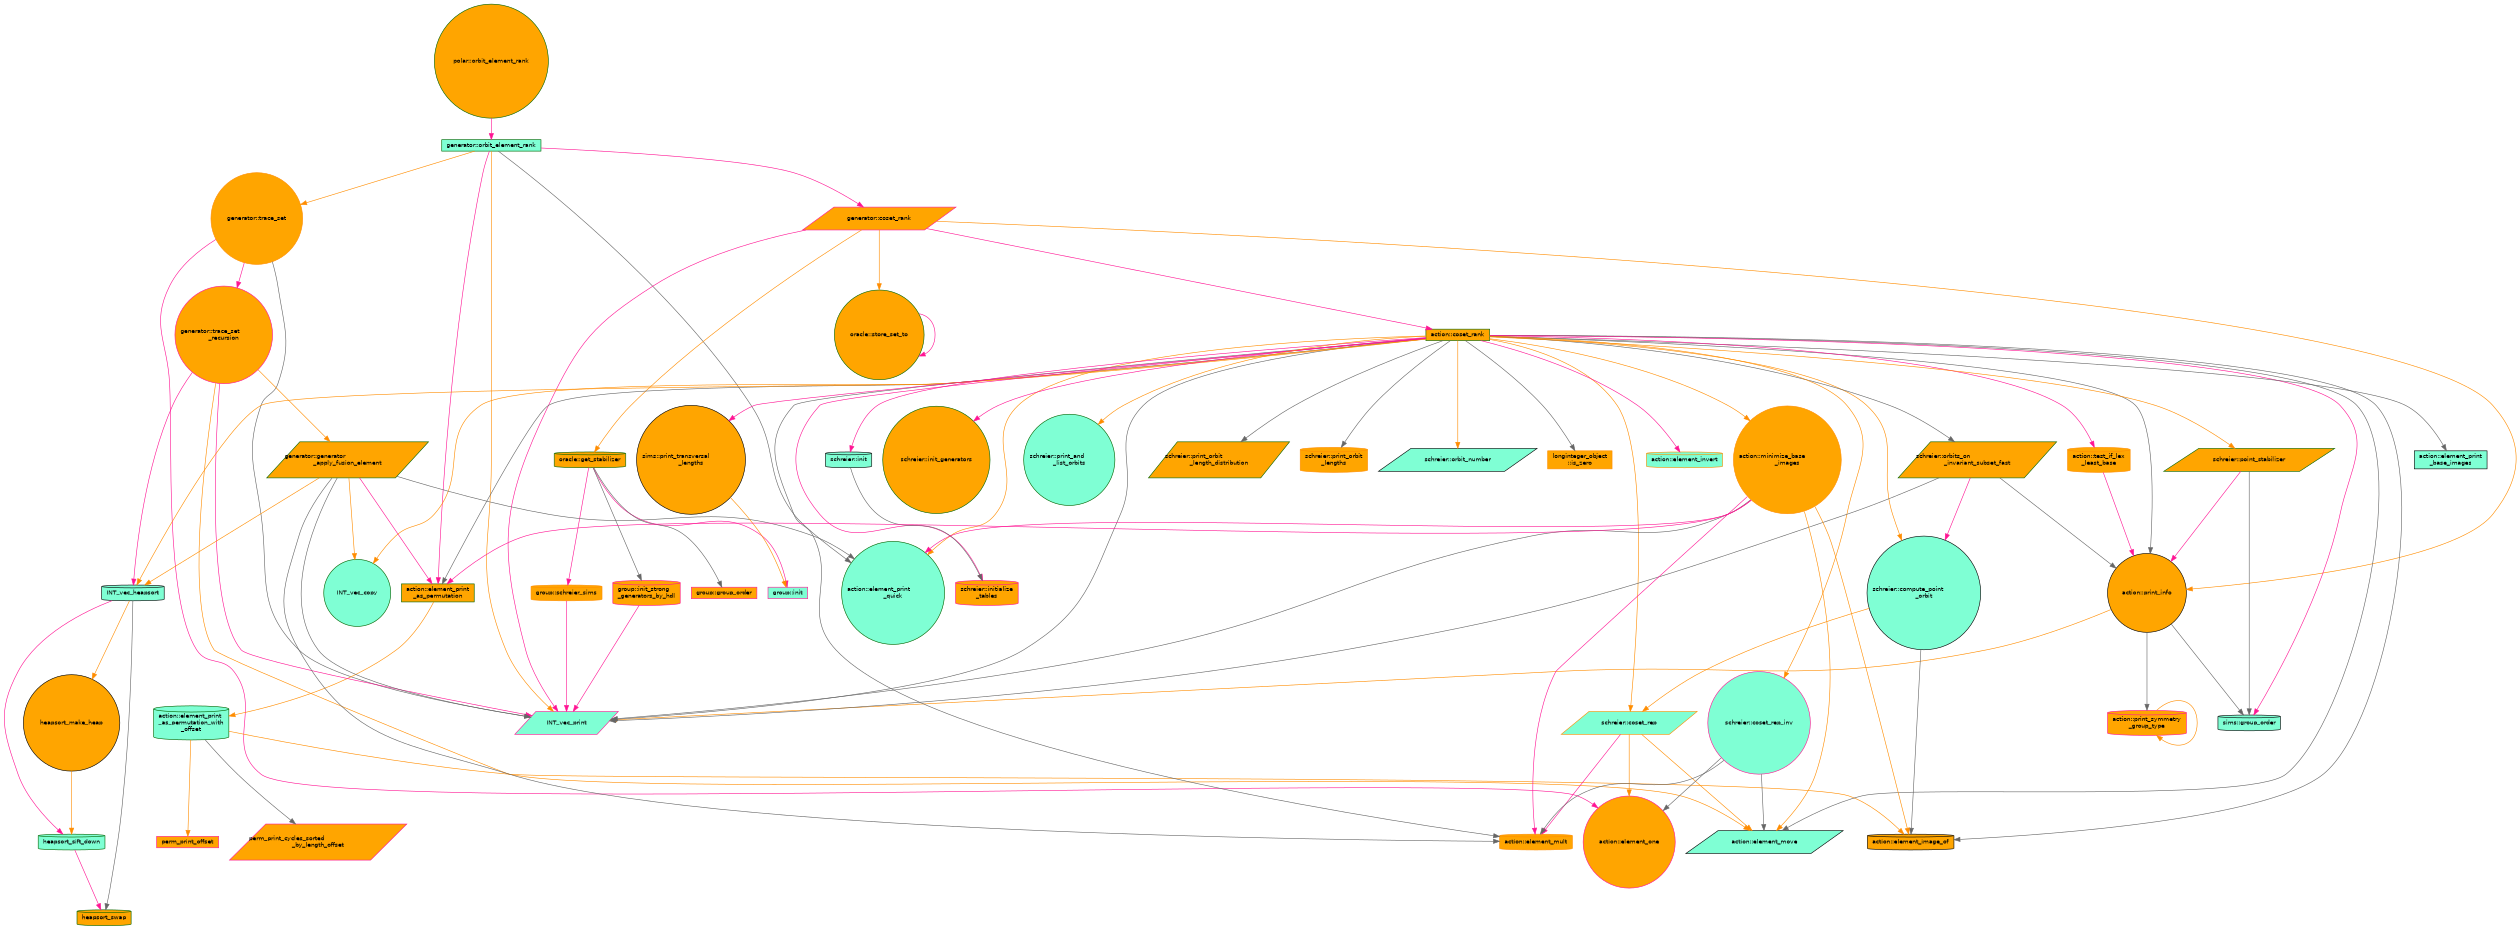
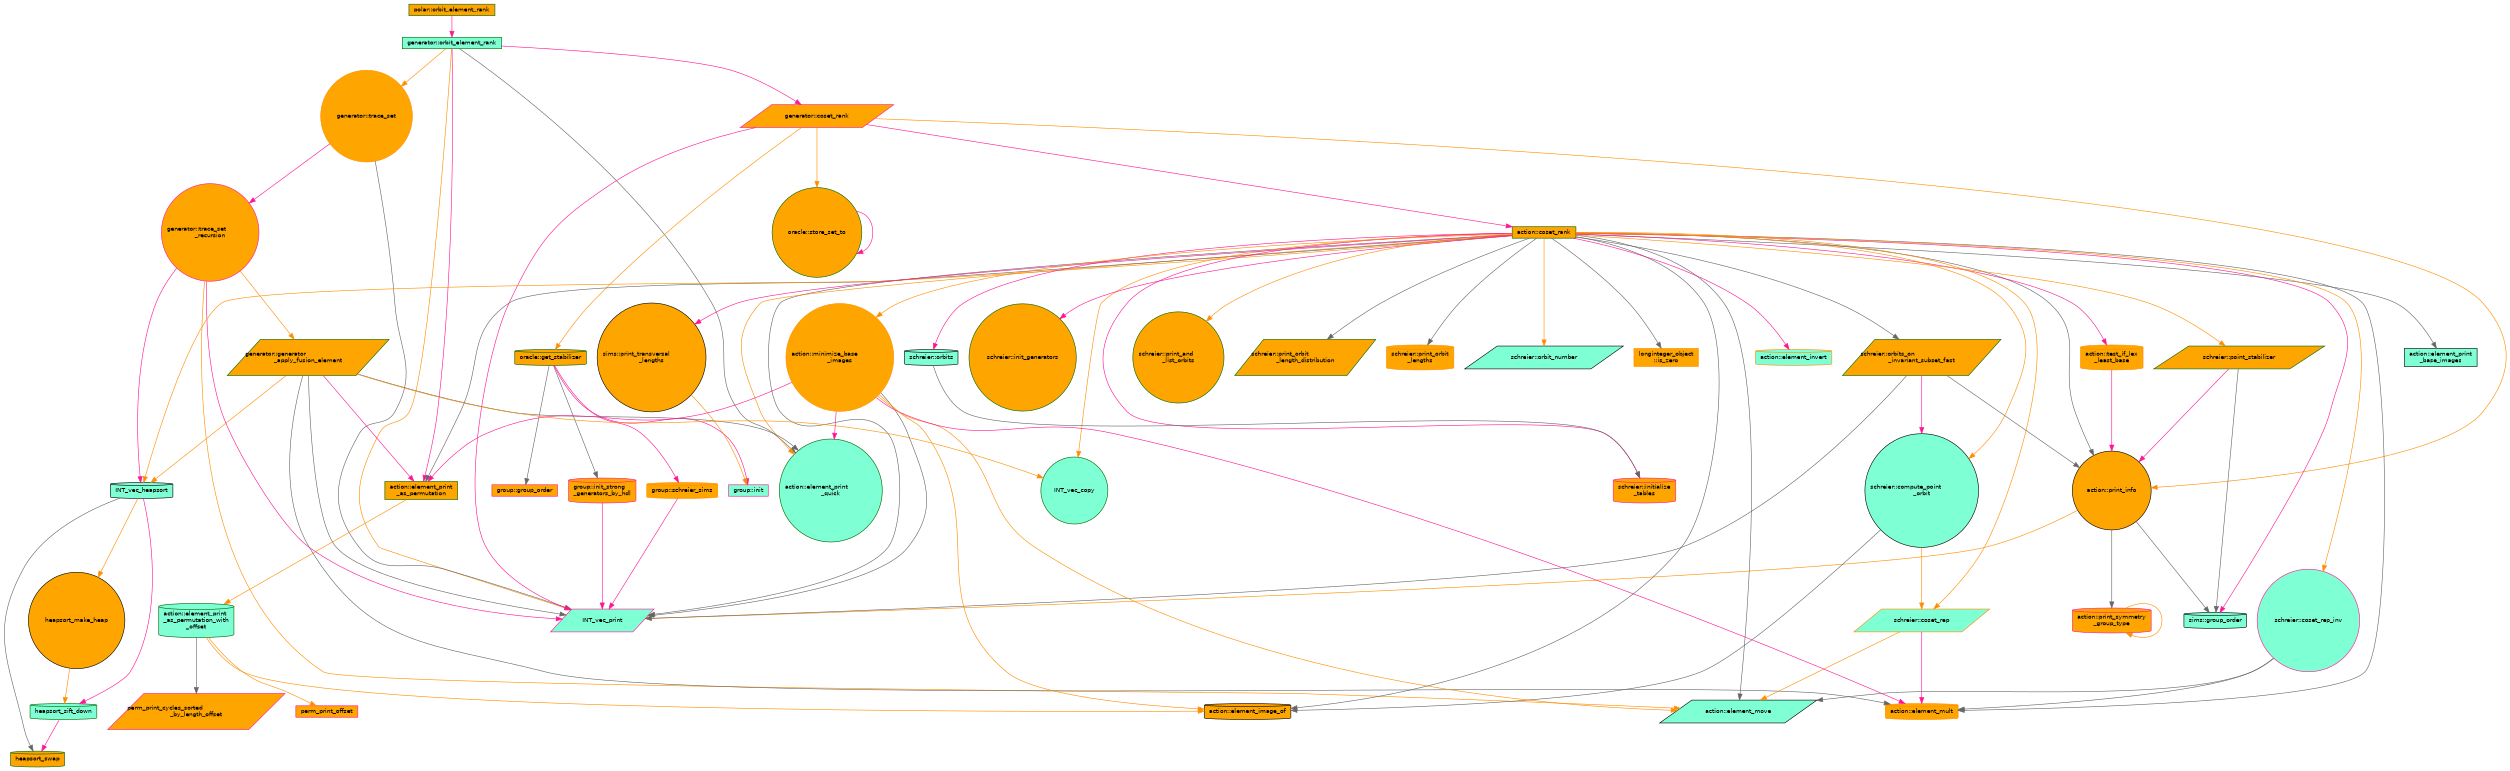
  digraph {
    rankdir=TB
    node [color=darkgreen fillcolor=orange fontname=Helvetica fontsize=10 shape=cylinder style=filled]
    edge [color=darkorange fontname=Helvetica fontsize=10 labelfontname=Helvetica labelfontsize=10 style=solid]
-   n1 [fontcolor=black height=0.2 label="polar::orbit_element_rank" shape=circle width=0.4]
+   n1 [fontcolor=black height=0.2 label="polar::orbit_element_rank" shape=box width=0.4]
    n2 [fillcolor=aquamarine height=0.2 label="generator::orbit_element_rank" shape=box width=0.4]
    n3 [color=deeppink fillcolor=aquamarine height=0.2 label=INT_vec_print shape=parallelogram width=0.4]
    n4 [color=darkorange height=0.2 label="generator::trace_set" shape=circle width=0.4]
    n5 [fillcolor=aquamarine height=0.2 label="action::element_print\l_quick" shape=circle width=0.4]
    n6 [height=0.2 label="action::element_print\l_as_permutation" shape=box width=0.4]
    n7 [color=deeppink height=0.2 label="generator::coset_rank" shape=parallelogram width=0.4]
-   n8 [color=deeppink height=0.2 label="action::element_one" shape=circle width=0.4]
    n9 [color=deeppink height=0.2 label="generator::trace_set\l_recursion" shape=circle width=0.4]
    n10 [fillcolor=aquamarine height=0.2 label="action::element_print\l_as_permutation_with\l_offset" width=0.4]
    n11 [color=black height=0.2 label="action::print_info" shape=circle width=0.4]
    n12 [height=0.2 label="oracle::store_set_to" shape=circle width=0.4]
    n13 [height=0.2 label="oracle::get_stabilizer" width=0.4]
    n14 [height=0.2 label="action::coset_rank" shape=box width=0.4]
    n15 [color=black fillcolor=aquamarine height=0.2 label=INT_vec_heapsort width=0.4]
    n16 [height=0.2 label="generator::generator\l_apply_fusion_element" shape=parallelogram width=0.4]
    n17 [color=black fillcolor=aquamarine height=0.2 label="action::element_move" shape=parallelogram width=0.4]
    n18 [color=black height=0.2 label=heapsort_make_heap shape=circle width=0.4]
    n19 [fillcolor=aquamarine height=0.2 label=heapsort_sift_down width=0.4]
    n20 [height=0.2 label=heapsort_swap width=0.4]
    n21 [color=darkorange height=0.2 label="action::element_mult" width=0.4]
    n22 [fillcolor=aquamarine height=0.2 label=INT_vec_copy shape=circle width=0.4]
    n23 [color=black height=0.2 label="action::element_image_of" width=0.4]
    n24 [color=deeppink height=0.2 label=perm_print_offset shape=box width=0.4]
    n25 [color=deeppink height=0.2 label="perm_print_cycles_sorted\l_by_length_offset" shape=parallelogram width=0.4]
    n26 [color=deeppink height=0.2 label="action::print_symmetry\l_group_type" width=0.4]
    n27 [color=black fillcolor=aquamarine height=0.2 label="sims::group_order" width=0.4]
    n28 [color=deeppink fillcolor=aquamarine height=0.2 label="group::init" shape=box width=0.4]
    n29 [color=deeppink height=0.2 label="group::init_strong\l_generators_by_hdl" width=0.4]
    n30 [color=darkorange height=0.2 label="group::schreier_sims" width=0.4]
    n31 [color=deeppink height=0.2 label="group::group_order" shape=box width=0.4]
    n32 [color=black fillcolor=aquamarine height=0.2 label="action::element_print\l_base_images" shape=box width=0.4]
    n33 [color=darkorange height=0.2 label="action::test_if_lex\l_least_base" width=0.4]
    n34 [color=black height=0.2 label="sims::print_transversal\l_lengths" shape=circle width=0.4]
-   n35 [color=black fillcolor=aquamarine height=0.2 label="schreier::init" width=0.4]
+   n35 [color=black fillcolor=aquamarine height=0.2 label="schreier::orbits" width=0.4]
    n36 [color=deeppink height=0.2 label="schreier::initialize\l_tables" width=0.4]
    n37 [height=0.2 label="schreier::init_generators" shape=circle width=0.4]
    n38 [color=black fillcolor=aquamarine height=0.2 label="schreier::compute_point\l_orbit" shape=circle width=0.4]
    n39 [color=darkorange fillcolor=aquamarine height=0.2 label="schreier::coset_rep" shape=parallelogram width=0.4]
-   n40 [fillcolor=aquamarine height=0.2 label="schreier::print_and\l_list_orbits" shape=circle width=0.4]
+   n40 [height=0.2 label="schreier::print_and\l_list_orbits" shape=circle width=0.4]
    n41 [height=0.2 label="schreier::orbits_on\l_invariant_subset_fast" shape=parallelogram width=0.4]
    n42 [height=0.2 label="schreier::print_orbit\l_length_distribution" shape=parallelogram width=0.4]
    n43 [color=darkorange height=0.2 label="schreier::print_orbit\l_lengths" width=0.4]
    n44 [color=black fillcolor=aquamarine height=0.2 label="schreier::orbit_number" shape=parallelogram width=0.4]
    n45 [color=darkorange height=0.2 label="longinteger_object\l::is_zero" shape=box width=0.4]
    n46 [color=darkorange height=0.2 label="action::minimize_base\l_images" shape=circle width=0.4]
    n47 [height=0.2 label="schreier::point_stabilizer" shape=parallelogram width=0.4]
    n48 [color=darkorange fillcolor=aquamarine height=0.2 label="action::element_invert" width=0.4]
    n49 [color=deeppink fillcolor=aquamarine height=0.2 label="schreier::coset_rep_inv" shape=circle width=0.4]
    n1 -> n2 [color=deeppink]
    n2 -> n3
    n2 -> n4
    n2 -> n5 [color=gray40]
    n2 -> n6 [color=deeppink]
    n2 -> n7 [color=deeppink]
    n4 -> n3 [color=gray40]
-   n4 -> n8 [color=deeppink]
    n4 -> n9 [color=deeppink]
    n6 -> n10
    n7 -> n3 [color=deeppink]
    n7 -> n11
    n7 -> n12
    n7 -> n13
    n7 -> n14 [color=deeppink]
    n9 -> n3 [color=deeppink]
    n9 -> n15 [color=deeppink]
    n9 -> n16
    n9 -> n17
    n10 -> n23
    n10 -> n24
    n10 -> n25 [color=gray40]
    n11 -> n3
    n11 -> n26 [color=gray40]
    n11 -> n27 [color=gray40]
    n12 -> n12 [color=deeppink]
    n13 -> n28 [color=deeppink]
    n13 -> n29 [color=gray40]
    n13 -> n30 [color=deeppink]
    n13 -> n31 [color=gray40]
    n14 -> n3 [color=gray40]
    n14 -> n5
    n14 -> n6 [color=gray40]
    n14 -> n11 [color=gray40]
    n14 -> n15
    n14 -> n17 [color=gray40]
    n14 -> n21 [color=gray40]
    n14 -> n22
    n14 -> n23 [color=gray40]
    n14 -> n27 [color=deeppink]
    n14 -> n32 [color=gray40]
    n14 -> n33 [color=deeppink]
    n14 -> n34 [color=deeppink]
    n14 -> n35 [color=deeppink]
    n14 -> n36 [color=deeppink]
    n14 -> n37 [color=deeppink]
    n14 -> n38
    n14 -> n39
    n14 -> n40
    n14 -> n41 [color=gray40]
    n14 -> n42 [color=gray40]
    n14 -> n43 [color=gray40]
    n14 -> n44
    n14 -> n45 [color=gray40]
    n14 -> n46
    n14 -> n47
    n14 -> n48 [color=deeppink]
    n14 -> n49
    n15 -> n18
    n15 -> n19 [color=deeppink]
    n15 -> n20 [color=gray40]
    n16 -> n3 [color=gray40]
    n16 -> n5 [color=gray40]
    n16 -> n6 [color=deeppink]
    n16 -> n15
    n16 -> n21 [color=gray40]
    n16 -> n22
    n18 -> n19
    n19 -> n20 [color=deeppink]
    n26 -> n26
    n29 -> n3 [color=deeppink]
    n30 -> n3 [color=deeppink]
    n33 -> n11 [color=deeppink]
    n34 -> n28
    n35 -> n36 [color=gray40]
    n38 -> n23 [color=gray40]
    n38 -> n39
-   n39 -> n8
    n39 -> n17
    n39 -> n21 [color=deeppink]
    n41 -> n3 [color=gray40]
    n41 -> n11 [color=gray40]
    n41 -> n38 [color=deeppink]
    n46 -> n3 [color=gray40]
    n46 -> n5 [color=deeppink]
    n46 -> n6 [color=deeppink]
    n46 -> n17
    n46 -> n21 [color=deeppink]
    n46 -> n23
    n47 -> n11 [color=deeppink]
    n47 -> n27 [color=gray40]
-   n49 -> n8 [color=gray40]
    n49 -> n17 [color=gray40]
    n49 -> n21 [color=gray40]
  }
